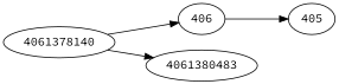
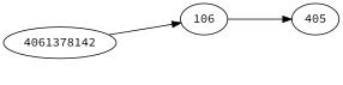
  strict digraph {
    fontname="Source Code Pro"
    rankdir=LR
    node [fontname="Source Code Pro"]
    edge [fontname="Source Code Pro"]
-   406
+   406 [label=106]
    405
-   4061378140
-   4061380483
+   4061378140 [label=4061378142]
    406 -> 405
    4061378140 -> 406
-   4061378140 -> 4061380483
  }
